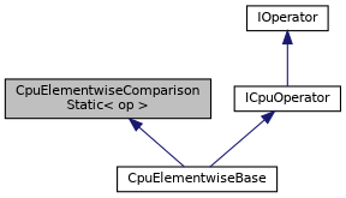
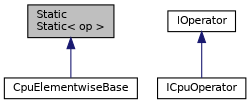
  digraph {
    node [color=black fillcolor=white fontname=Helvetica fontsize=10 shape=record style=filled]
    edge [color=midnightblue dir=back fontname=Helvetica fontsize=10 labelfontname=Helvetica labelfontsize=10 style=solid]
-   n1 [fillcolor=grey75 fontcolor=black height=0.2 label="CpuElementwiseComparison\lStatic\< op \>" width=0.4]
+   n1 [fillcolor=grey75 fontcolor=black height=0.2 label="Static\lStatic\< op \>" width=0.4]
    n2 [height=0.2 label=CpuElementwiseBase width=0.4]
    n3 [height=0.2 label=ICpuOperator width=0.4]
    n4 [height=0.2 label=IOperator width=0.4]
    n1 -> n2
-   n3 -> n2
    n4 -> n3
  }
